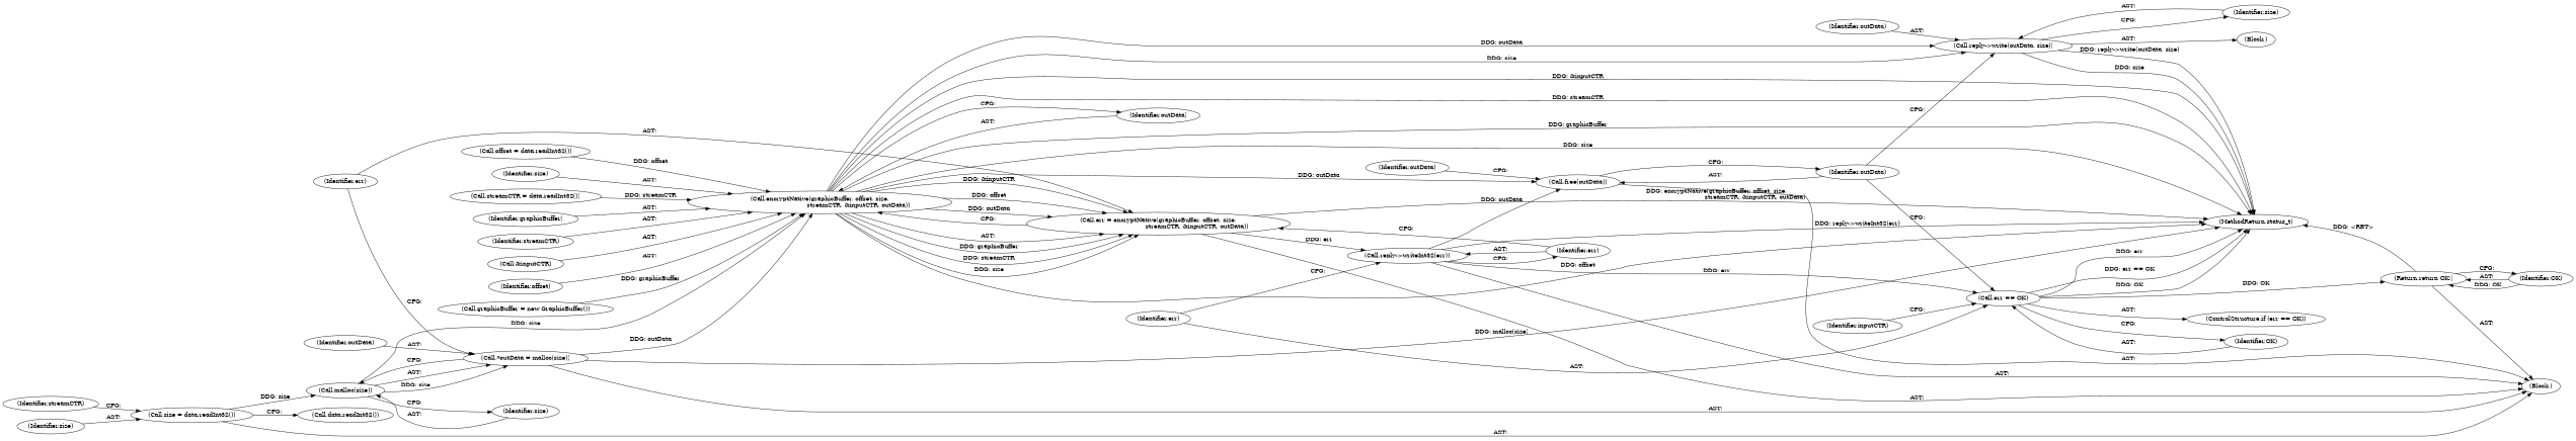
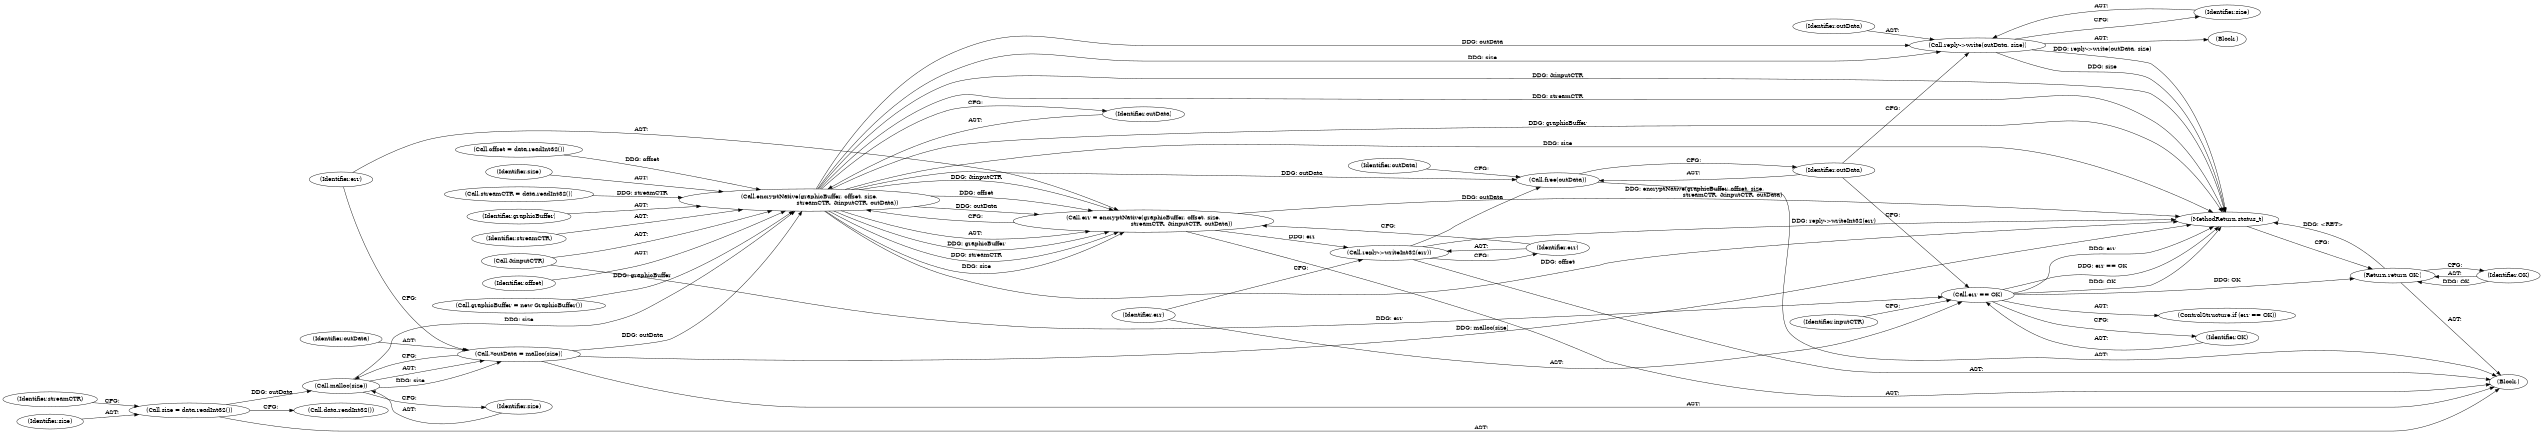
  digraph {
    rankdir=LR
    n1 [label="(Call,size = data.readInt32())"]
    n2 [label="(Call,malloc(size))"]
    n3 [label="(Call,data.readInt32())"]
    n4 [label="(Block,)"]
    n5 [label="(Call,*outData = malloc(size))"]
    n6 [label="(Call,encryptNative(graphicBuffer, offset, size,\n                                         streamCTR, &inputCTR, outData))"]
    n7 [label="(Identifier,size)"]
    n8 [label="(MethodReturn,status_t)"]
    n9 [label="(Call,err = encryptNative(graphicBuffer, offset, size,\n                                         streamCTR, &inputCTR, outData))"]
    n10 [label="(Call,reply->write(outData, size))"]
    n11 [label="(Call,free(outData))"]
    n12 [label="(Identifier,outData)"]
    n13 [label="(Return,return OK;)"]
    n14 [label="(Call,reply->writeInt32(err))"]
    n15 [label="(Identifier,size)"]
    n16 [label="(Block,)"]
    n17 [label="(Identifier,outData)"]
    n18 [label="(Call,err == OK)"]
    n19 [label="(Identifier,err)"]
    n20 [label="(ControlStructure,if (err == OK))"]
    n21 [label="(Identifier,OK)"]
    n22 [label="(Identifier,OK)"]
    n23 [label="(Call,streamCTR = data.readInt32())"]
    n24 [label="(Identifier,inputCTR)"]
    n25 [label="(Identifier,graphicBuffer)"]
    n26 [label="(Identifier,outData)"]
    n27 [label="(Identifier,outData)"]
    n28 [label="(Identifier,streamCTR)"]
    n29 [label="(Identifier,offset)"]
    n30 [label="(Identifier,outData)"]
    n31 [label="(Identifier,streamCTR)"]
    n32 [label="(Identifier,size)"]
    n33 [label="(Identifier,err)"]
    n34 [label="(Call,graphicBuffer = new GraphicBuffer())"]
    n35 [label="(Call,offset = data.readInt32())"]
    n36 [label="(Identifier,size)"]
    n37 [label="(Call,&inputCTR)"]
    n38 [label="(Identifier,err)"]
-   n1 -> n2 [label="DDG: size"]
+   n1 -> n2 [label="DDG: outData"]
    n1 -> n3 [label="CFG: "]
    n1 -> n4 [label="AST: "]
    n2 -> n5 [label="AST: "]
    n2 -> n5 [label="DDG: size"]
    n2 -> n6 [label="DDG: size"]
    n2 -> n7 [label="CFG: "]
    n5 -> n2 [label="CFG: "]
    n5 -> n4 [label="AST: "]
    n5 -> n6 [label="DDG: outData"]
    n5 -> n8 [label="DDG: malloc(size)"]
    n6 -> n8 [label="DDG: offset"]
    n6 -> n8 [label="DDG: &inputCTR"]
    n6 -> n8 [label="DDG: streamCTR"]
    n6 -> n8 [label="DDG: graphicBuffer"]
    n6 -> n8 [label="DDG: size"]
    n6 -> n9 [label="AST: "]
    n6 -> n9 [label="DDG: graphicBuffer"]
    n6 -> n9 [label="DDG: streamCTR"]
    n6 -> n9 [label="DDG: size"]
    n6 -> n9 [label="DDG: &inputCTR"]
    n6 -> n9 [label="DDG: offset"]
    n6 -> n9 [label="DDG: outData"]
    n6 -> n10 [label="DDG: outData"]
    n6 -> n10 [label="DDG: size"]
    n6 -> n11 [label="DDG: outData"]
    n6 -> n12 [label="CFG: "]
    n7 -> n2 [label="AST: "]
+   n8 -> n13 [label="CFG: "]
    n9 -> n4 [label="AST: "]
    n9 -> n6 [label="CFG: "]
    n9 -> n8 [label="DDG: encryptNative(graphicBuffer, offset, size,\n                                         streamCTR, &inputCTR, outData)"]
    n9 -> n14 [label="DDG: err"]
    n10 -> n8 [label="DDG: size"]
    n10 -> n8 [label="DDG: reply->write(outData, size)"]
    n10 -> n15 [label="CFG: "]
    n10 -> n16 [label="AST: "]
    n11 -> n4 [label="AST: "]
    n11 -> n17 [label="CFG: "]
    n12 -> n6 [label="AST: "]
    n13 -> n4 [label="AST: "]
    n13 -> n8 [label="DDG: <RET>"]
    n13 -> n22 [label="CFG: "]
    n14 -> n4 [label="AST: "]
    n14 -> n8 [label="DDG: reply->writeInt32(err)"]
    n14 -> n11 [label="DDG: outData"]
-   n14 -> n18 [label="DDG: err"]
+   n37 -> n18 [label="DDG: err"]
    n14 -> n19 [label="CFG: "]
    n15 -> n10 [label="AST: "]
    n17 -> n10 [label="CFG: "]
    n17 -> n11 [label="AST: "]
    n17 -> n18 [label="CFG: "]
    n18 -> n8 [label="DDG: err"]
    n18 -> n8 [label="DDG: err == OK"]
    n18 -> n8 [label="DDG: OK"]
    n18 -> n13 [label="DDG: OK"]
    n18 -> n20 [label="AST: "]
    n18 -> n21 [label="CFG: "]
    n19 -> n9 [label="CFG: "]
    n19 -> n14 [label="AST: "]
    n21 -> n18 [label="AST: "]
    n22 -> n13 [label="AST: "]
    n22 -> n13 [label="DDG: OK"]
    n23 -> n6 [label="DDG: streamCTR"]
    n24 -> n18 [label="CFG: "]
    n25 -> n6 [label="AST: "]
    n26 -> n10 [label="AST: "]
    n27 -> n5 [label="AST: "]
    n28 -> n6 [label="AST: "]
    n29 -> n6 [label="AST: "]
    n30 -> n11 [label="CFG: "]
    n31 -> n1 [label="CFG: "]
    n32 -> n1 [label="AST: "]
    n33 -> n14 [label="CFG: "]
    n33 -> n18 [label="AST: "]
    n34 -> n6 [label="DDG: graphicBuffer"]
    n35 -> n6 [label="DDG: offset"]
    n36 -> n6 [label="AST: "]
    n37 -> n6 [label="AST: "]
    n38 -> n5 [label="CFG: "]
    n38 -> n9 [label="AST: "]
  }
